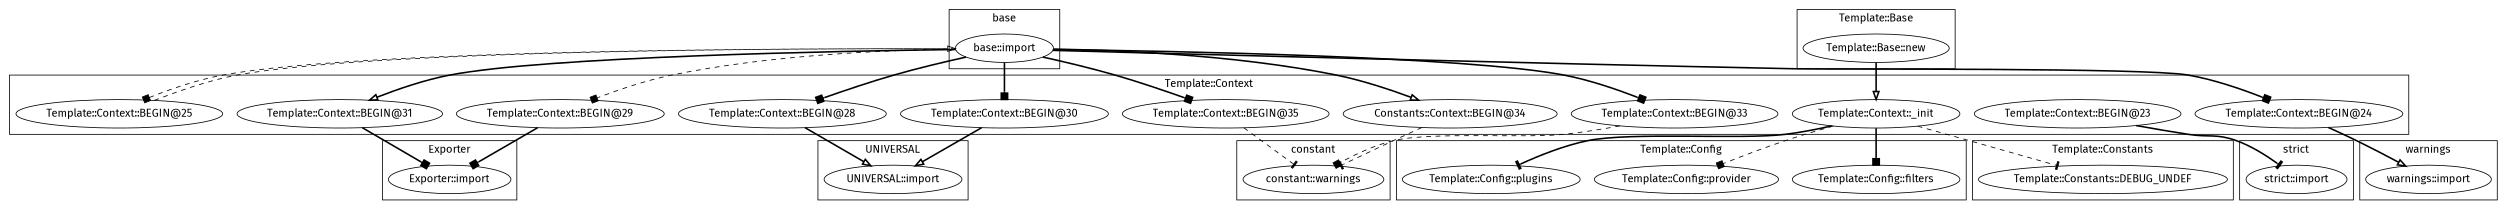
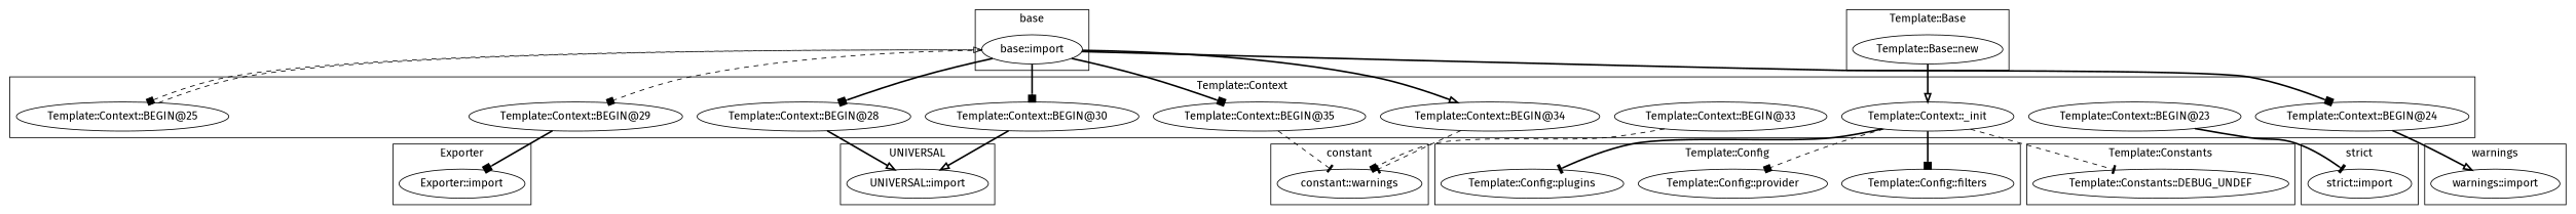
  digraph {
    fontname="Fira Sans"
    node [fontname="Fira Sans"]
    edge [arrowhead=box fontname="Fira Sans" style=bold]
    "Template::Context::BEGIN@29"
    "Template::Context::BEGIN@25"
    "Template::Context::BEGIN@28"
    "Template::Context::BEGIN@33"
    "Template::Context::_init"
-   "Template::Context::BEGIN@34" [label="Constants::Context::BEGIN@34"]
+   "Template::Context::BEGIN@34"
    "Template::Context::BEGIN@23"
    "Template::Context::BEGIN@35"
-   "Template::Context::BEGIN@31"
    "Template::Context::BEGIN@30"
    "Template::Context::BEGIN@24"
    n12 [label="constant::warnings"]
    "UNIVERSAL::import"
    "warnings::import"
    "Template::Config::filters"
    "Template::Config::provider"
    "Template::Config::plugins"
    "base::import"
    "Exporter::import"
    "Template::Constants::DEBUG_UNDEF"
    "Template::Base::new"
    "strict::import"
    subgraph cluster_1 {
      label="Template::Context"
      "Template::Context::BEGIN@29"
      "Template::Context::BEGIN@25"
      "Template::Context::BEGIN@28"
      "Template::Context::BEGIN@33"
      "Template::Context::_init"
      "Template::Context::BEGIN@34"
      "Template::Context::BEGIN@23"
      "Template::Context::BEGIN@35"
-     "Template::Context::BEGIN@31"
      "Template::Context::BEGIN@30"
      "Template::Context::BEGIN@24"
    }
    subgraph cluster_2 {
      label=constant
      n12
    }
    subgraph cluster_3 {
      label=UNIVERSAL
      "UNIVERSAL::import"
    }
    subgraph cluster_4 {
      label=warnings
      "warnings::import"
    }
    subgraph cluster_5 {
      label="Template::Config"
      "Template::Config::filters"
      "Template::Config::provider"
      "Template::Config::plugins"
    }
    subgraph cluster_6 {
      label=base
      "base::import"
    }
    subgraph cluster_7 {
      label=Exporter
      "Exporter::import"
    }
    subgraph cluster_8 {
      label="Template::Constants"
      "Template::Constants::DEBUG_UNDEF"
    }
    subgraph cluster_9 {
      label="Template::Base"
      "Template::Base::new"
    }
    subgraph cluster_10 {
      label="strict"
      "strict::import"
    }
    "Template::Context::BEGIN@29" -> "Exporter::import"
    "Template::Context::BEGIN@25" -> "base::import" [arrowhead=onormal style=dashed]
    "Template::Context::BEGIN@28" -> "UNIVERSAL::import" [arrowhead=onormal]
    "Template::Context::BEGIN@33" -> n12 [style=dashed]
    "Template::Context::_init" -> "Template::Config::filters"
    "Template::Context::_init" -> "Template::Config::provider" [style=dashed]
    "Template::Context::_init" -> "Template::Config::plugins" [arrowhead=tee]
    "Template::Context::_init" -> "Template::Constants::DEBUG_UNDEF" [arrowhead=tee style=dashed]
    "Template::Context::BEGIN@34" -> n12 [arrowhead=tee style=dashed]
    "Template::Context::BEGIN@23" -> "strict::import" [arrowhead=tee]
    "Template::Context::BEGIN@35" -> n12 [arrowhead=tee style=dashed]
-   "Template::Context::BEGIN@31" -> "Exporter::import"
    "Template::Context::BEGIN@30" -> "UNIVERSAL::import" [arrowhead=onormal]
    "Template::Context::BEGIN@24" -> "warnings::import" [arrowhead=onormal]
    "base::import" -> "Template::Context::BEGIN@29" [style=dashed]
    "base::import" -> "Template::Context::BEGIN@25" [style=dashed]
    "base::import" -> "Template::Context::BEGIN@28"
-   "base::import" -> "Template::Context::BEGIN@33"
    "base::import" -> "Template::Context::BEGIN@34" [arrowhead=onormal]
    "base::import" -> "Template::Context::BEGIN@35"
-   "base::import" -> "Template::Context::BEGIN@31" [arrowhead=onormal]
    "base::import" -> "Template::Context::BEGIN@30"
    "base::import" -> "Template::Context::BEGIN@24"
    "Template::Base::new" -> "Template::Context::_init" [arrowhead=onormal]
  }
